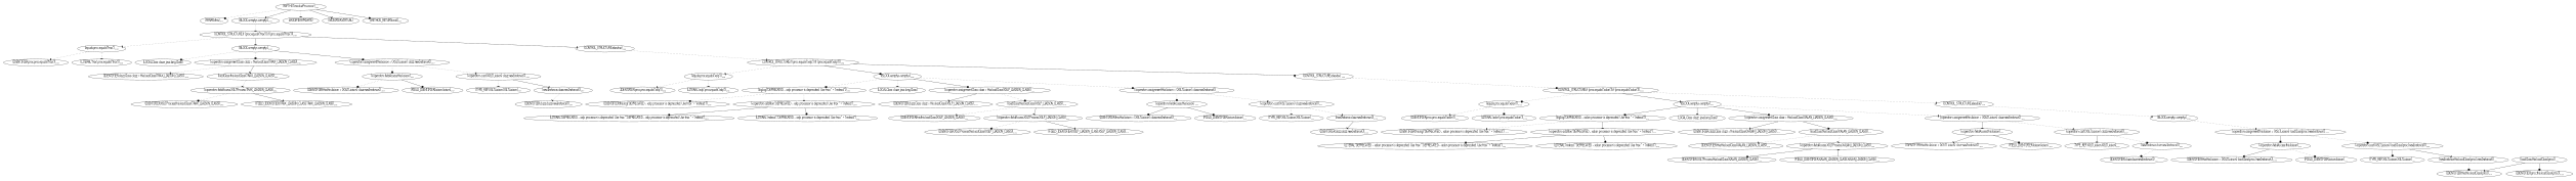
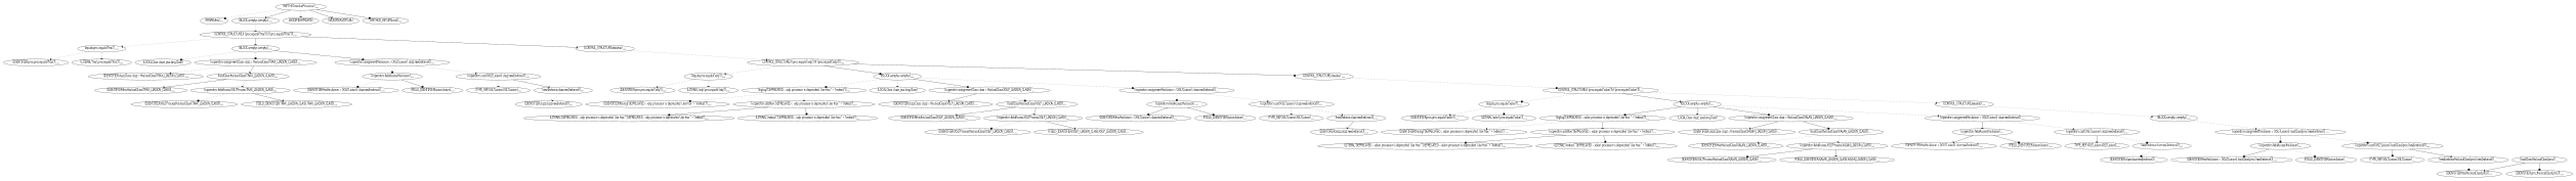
  digraph {
    fontname="Comic Neue"
    node [fontname="Comic Neue"]
    edge [arrowhead=tee fontname="Comic Neue" style=dotted]
    n1 [label=<(METHOD,resolveProcessor)<SUB>394</SUB>>]
    n2 [label=<(PARAM,this)<SUB>394</SUB>>]
    n3 [label=<(BLOCK,&lt;empty&gt;,&lt;empty&gt;)<SUB>394</SUB>>]
    n4 [label=<(MODIFIER,PRIVATE)>]
    n5 [label=<(MODIFIER,VIRTUAL)>]
    n6 [label=<(METHOD_RETURN,void)<SUB>394</SUB>>]
    n7 [label=<(CONTROL_STRUCTURE,if (proc.equals(&quot;trax&quot;)),if (proc.equals(&quot;trax&quot;)))<SUB>395</SUB>>]
    n8 [label=<(equals,proc.equals(&quot;trax&quot;))<SUB>395</SUB>>]
    n9 [label=<(BLOCK,&lt;empty&gt;,&lt;empty&gt;)<SUB>395</SUB>>]
    n10 [label=<(CONTROL_STRUCTURE,else,else)<SUB>398</SUB>>]
    n11 [label=<(IDENTIFIER,proc,proc.equals(&quot;trax&quot;))<SUB>395</SUB>>]
    n12 [label=<(LITERAL,&quot;trax&quot;,proc.equals(&quot;trax&quot;))<SUB>395</SUB>>]
    n13 [label=<(LOCAL,Class clazz: java.lang.Class)>]
    n14 [label=<(&lt;operator&gt;.assignment,Class clazz = this.loadClass(TRAX_LIAISON_CLASS))<SUB>396</SUB>>]
    n15 [label=<(&lt;operator&gt;.assignment,this.liaison = (XSLTLiaison) clazz.newInstance())<SUB>397</SUB>>]
    n16 [label=<(CONTROL_STRUCTURE,if (proc.equals(&quot;xslp&quot;)),if (proc.equals(&quot;xslp&quot;)))<SUB>398</SUB>>]
    n17 [label=<(IDENTIFIER,clazz,Class clazz = this.loadClass(TRAX_LIAISON_CLASS))<SUB>396</SUB>>]
    n18 [label=<(loadClass,this.loadClass(TRAX_LIAISON_CLASS))<SUB>396</SUB>>]
    n19 [label=<(&lt;operator&gt;.fieldAccess,this.liaison)<SUB>397</SUB>>]
    n20 [label=<(&lt;operator&gt;.cast,(XSLTLiaison) clazz.newInstance())<SUB>397</SUB>>]
+   n21 [label=<(IDENTIFIER,this,this.loadClass(TRAX_LIAISON_CLASS))<SUB>396</SUB>>]
    n22 [label=<(&lt;operator&gt;.fieldAccess,XSLTProcess.TRAX_LIAISON_CLASS)<SUB>396</SUB>>]
    n23 [label=<(IDENTIFIER,XSLTProcess,this.loadClass(TRAX_LIAISON_CLASS))<SUB>396</SUB>>]
-   n24 [label=<(FIELD_IDENTIFIER,TRAX_LIAISON_CLASS,TRAX_LIAISON_CLASS)<SUB>396</SUB>>]
+   n24 [label=<(FIELD_IDENTIFIER,TRAX_LIAISON_CLASS,TRAX_LIAISON_CLASS)<SUB>391</SUB>>]
    n25 [label=<(IDENTIFIER,this,this.liaison = (XSLTLiaison) clazz.newInstance())<SUB>397</SUB>>]
    n26 [label=<(FIELD_IDENTIFIER,liaison,liaison)<SUB>397</SUB>>]
    n27 [label=<(TYPE_REF,XSLTLiaison,XSLTLiaison)<SUB>397</SUB>>]
    n28 [label=<(newInstance,clazz.newInstance())<SUB>397</SUB>>]
    n29 [label=<(IDENTIFIER,clazz,clazz.newInstance())<SUB>397</SUB>>]
    n30 [label=<(equals,proc.equals(&quot;xslp&quot;))<SUB>398</SUB>>]
    n31 [label=<(BLOCK,&lt;empty&gt;,&lt;empty&gt;)<SUB>398</SUB>>]
    n32 [label=<(CONTROL_STRUCTURE,else,else)<SUB>403</SUB>>]
    n33 [label=<(IDENTIFIER,proc,proc.equals(&quot;xslp&quot;))<SUB>398</SUB>>]
    n34 [label=<(LITERAL,&quot;xslp&quot;,proc.equals(&quot;xslp&quot;))<SUB>398</SUB>>]
    n35 [label=<(log,log(&quot;DEPRECATED - xslp processor is deprecated. Use trax &quot; + &quot;instead.&quot;))<SUB>399</SUB>>]
    n36 [label=<(LOCAL,Class clazz: java.lang.Class)>]
    n37 [label=<(&lt;operator&gt;.assignment,Class clazz = this.loadClass(XSLP_LIAISON_CLASS))<SUB>401</SUB>>]
    n38 [label=<(&lt;operator&gt;.assignment,this.liaison = (XSLTLiaison) clazz.newInstance())<SUB>402</SUB>>]
    n39 [label=<(CONTROL_STRUCTURE,if (proc.equals(&quot;xalan&quot;)),if (proc.equals(&quot;xalan&quot;)))<SUB>403</SUB>>]
    n40 [label=<(IDENTIFIER,this,log(&quot;DEPRECATED - xslp processor is deprecated. Use trax &quot; + &quot;instead.&quot;))<SUB>399</SUB>>]
    n41 [label=<(&lt;operator&gt;.addition,&quot;DEPRECATED - xslp processor is deprecated. Use trax &quot; + &quot;instead.&quot;)<SUB>399</SUB>>]
    n42 [label=<(IDENTIFIER,clazz,Class clazz = this.loadClass(XSLP_LIAISON_CLASS))<SUB>401</SUB>>]
    n43 [label=<(loadClass,this.loadClass(XSLP_LIAISON_CLASS))<SUB>401</SUB>>]
    n44 [label=<(&lt;operator&gt;.fieldAccess,this.liaison)<SUB>402</SUB>>]
    n45 [label=<(&lt;operator&gt;.cast,(XSLTLiaison) clazz.newInstance())<SUB>402</SUB>>]
    n46 [label=<(LITERAL,&quot;DEPRECATED - xslp processor is deprecated. Use trax &quot;,&quot;DEPRECATED - xslp processor is deprecated. Use trax &quot; + &quot;instead.&quot;)<SUB>399</SUB>>]
    n47 [label=<(LITERAL,&quot;instead.&quot;,&quot;DEPRECATED - xslp processor is deprecated. Use trax &quot; + &quot;instead.&quot;)<SUB>400</SUB>>]
    n48 [label=<(IDENTIFIER,this,this.loadClass(XSLP_LIAISON_CLASS))<SUB>401</SUB>>]
    n49 [label=<(&lt;operator&gt;.fieldAccess,XSLTProcess.XSLP_LIAISON_CLASS)<SUB>401</SUB>>]
    n50 [label=<(IDENTIFIER,XSLTProcess,this.loadClass(XSLP_LIAISON_CLASS))<SUB>401</SUB>>]
    n51 [label=<(FIELD_IDENTIFIER,XSLP_LIAISON_CLASS,XSLP_LIAISON_CLASS)<SUB>401</SUB>>]
    n52 [label=<(IDENTIFIER,this,this.liaison = (XSLTLiaison) clazz.newInstance())<SUB>402</SUB>>]
    n53 [label=<(FIELD_IDENTIFIER,liaison,liaison)<SUB>402</SUB>>]
    n54 [label=<(TYPE_REF,XSLTLiaison,XSLTLiaison)<SUB>402</SUB>>]
    n55 [label=<(newInstance,clazz.newInstance())<SUB>402</SUB>>]
    n56 [label=<(IDENTIFIER,clazz,clazz.newInstance())<SUB>402</SUB>>]
    n57 [label=<(equals,proc.equals(&quot;xalan&quot;))<SUB>403</SUB>>]
    n58 [label=<(BLOCK,&lt;empty&gt;,&lt;empty&gt;)<SUB>403</SUB>>]
    n59 [label=<(CONTROL_STRUCTURE,else,else)<SUB>408</SUB>>]
    n60 [label=<(IDENTIFIER,proc,proc.equals(&quot;xalan&quot;))<SUB>403</SUB>>]
    n61 [label=<(LITERAL,&quot;xalan&quot;,proc.equals(&quot;xalan&quot;))<SUB>403</SUB>>]
    n62 [label=<(log,log(&quot;DEPRECATED - xalan processor is deprecated. Use trax &quot; + &quot;instead.&quot;))<SUB>404</SUB>>]
    n63 [label=<(LOCAL,Class clazz: java.lang.Class)>]
    n64 [label=<(&lt;operator&gt;.assignment,Class clazz = this.loadClass(XALAN_LIAISON_CLASS))<SUB>406</SUB>>]
    n65 [label=<(&lt;operator&gt;.assignment,this.liaison = (XSLTLiaison) clazz.newInstance())<SUB>407</SUB>>]
    n66 [label=<(BLOCK,&lt;empty&gt;,&lt;empty&gt;)<SUB>408</SUB>>]
    n67 [label=<(IDENTIFIER,this,log(&quot;DEPRECATED - xalan processor is deprecated. Use trax &quot; + &quot;instead.&quot;))<SUB>404</SUB>>]
    n68 [label=<(&lt;operator&gt;.addition,&quot;DEPRECATED - xalan processor is deprecated. Use trax &quot; + &quot;instead.&quot;)<SUB>404</SUB>>]
    n69 [label=<(IDENTIFIER,clazz,Class clazz = this.loadClass(XALAN_LIAISON_CLASS))<SUB>406</SUB>>]
    n70 [label=<(loadClass,this.loadClass(XALAN_LIAISON_CLASS))<SUB>406</SUB>>]
    n71 [label=<(&lt;operator&gt;.fieldAccess,this.liaison)<SUB>407</SUB>>]
    n72 [label=<(&lt;operator&gt;.cast,(XSLTLiaison) clazz.newInstance())<SUB>407</SUB>>]
    n73 [label=<(LITERAL,&quot;DEPRECATED - xalan processor is deprecated. Use trax &quot;,&quot;DEPRECATED - xalan processor is deprecated. Use trax &quot; + &quot;instead.&quot;)<SUB>404</SUB>>]
    n74 [label=<(LITERAL,&quot;instead.&quot;,&quot;DEPRECATED - xalan processor is deprecated. Use trax &quot; + &quot;instead.&quot;)<SUB>405</SUB>>]
    n75 [label=<(IDENTIFIER,this,this.loadClass(XALAN_LIAISON_CLASS))<SUB>406</SUB>>]
    n76 [label=<(&lt;operator&gt;.fieldAccess,XSLTProcess.XALAN_LIAISON_CLASS)<SUB>406</SUB>>]
    n77 [label=<(IDENTIFIER,XSLTProcess,this.loadClass(XALAN_LIAISON_CLASS))<SUB>406</SUB>>]
    n78 [label=<(FIELD_IDENTIFIER,XALAN_LIAISON_CLASS,XALAN_LIAISON_CLASS)<SUB>406</SUB>>]
    n79 [label=<(IDENTIFIER,this,this.liaison = (XSLTLiaison) clazz.newInstance())<SUB>407</SUB>>]
    n80 [label=<(FIELD_IDENTIFIER,liaison,liaison)<SUB>407</SUB>>]
    n81 [label=<(TYPE_REF,XSLTLiaison,XSLTLiaison)<SUB>407</SUB>>]
    n82 [label=<(newInstance,clazz.newInstance())<SUB>407</SUB>>]
    n83 [label=<(IDENTIFIER,clazz,clazz.newInstance())<SUB>407</SUB>>]
    n84 [label=<(&lt;operator&gt;.assignment,this.liaison = (XSLTLiaison) loadClass(proc).newInstance())<SUB>409</SUB>>]
    n85 [label=<(&lt;operator&gt;.fieldAccess,this.liaison)<SUB>409</SUB>>]
    n86 [label=<(&lt;operator&gt;.cast,(XSLTLiaison) loadClass(proc).newInstance())<SUB>409</SUB>>]
    n87 [label=<(IDENTIFIER,this,this.liaison = (XSLTLiaison) loadClass(proc).newInstance())<SUB>409</SUB>>]
    n88 [label=<(FIELD_IDENTIFIER,liaison,liaison)<SUB>409</SUB>>]
    n89 [label=<(TYPE_REF,XSLTLiaison,XSLTLiaison)<SUB>409</SUB>>]
    n90 [label=<(newInstance,this.loadClass(proc).newInstance())<SUB>409</SUB>>]
    n91 [label=<(IDENTIFIER,this,this.loadClass(proc))<SUB>409</SUB>>]
    n92 [label=<(loadClass,this.loadClass(proc))<SUB>409</SUB>>]
    n93 [label=<(IDENTIFIER,proc,this.loadClass(proc))<SUB>409</SUB>>]
    n1 -> n2 [arrowhead=box]
    n1 -> n3 [style=solid]
    n1 -> n4
    n1 -> n5 [style=solid]
    n1 -> n6 [arrowhead=box style=solid]
    n3 -> n7
    n7 -> n8
    n7 -> n9 [style=solid]
    n7 -> n10 [style=solid]
    n8 -> n11
    n8 -> n12
    n9 -> n13 [arrowhead=box]
    n9 -> n14 [arrowhead=box]
    n9 -> n15 [arrowhead=box style=solid]
    n10 -> n16
    n14 -> n17
    n14 -> n18 [style=solid]
    n15 -> n19 [arrowhead=box]
    n15 -> n20
    n16 -> n30
    n16 -> n31 [arrowhead=box style=solid]
    n16 -> n32 [arrowhead=box style=solid]
+   n18 -> n21 [style=solid]
    n18 -> n22
    n19 -> n25 [arrowhead=box]
    n19 -> n26 [arrowhead=box style=solid]
    n20 -> n27
    n20 -> n28 [style=solid]
    n22 -> n23 [arrowhead=box]
    n22 -> n24 [style=solid]
    n28 -> n29
    n30 -> n33
    n30 -> n34
    n31 -> n35 [arrowhead=box]
    n31 -> n36
    n31 -> n37 [arrowhead=box style=solid]
    n31 -> n38 [arrowhead=box]
    n32 -> n39 [arrowhead=box]
    n35 -> n40 [arrowhead=box]
    n35 -> n41
    n37 -> n42 [style=solid]
    n37 -> n43 [arrowhead=box]
    n38 -> n44 [arrowhead=box]
    n38 -> n45
    n39 -> n57 [arrowhead=box]
    n39 -> n58 [style=solid]
    n39 -> n59
    n41 -> n46 [arrowhead=box style=solid]
    n41 -> n47 [arrowhead=box style=solid]
-   n43 -> n48
+   n43 -> n48 [style=solid]
    n43 -> n49 [style=solid]
    n44 -> n52 [arrowhead=box style=solid]
    n44 -> n53 [arrowhead=box style=solid]
    n45 -> n54
    n45 -> n55
    n49 -> n50 [arrowhead=box]
    n49 -> n51 [style=solid]
    n55 -> n56 [style=solid]
    n57 -> n60
    n57 -> n61 [arrowhead=box]
    n58 -> n62 [arrowhead=box style=solid]
    n58 -> n63 [style=solid]
    n58 -> n64 [arrowhead=box style=solid]
    n58 -> n65
    n59 -> n66
    n62 -> n67
    n62 -> n68 [style=solid]
    n64 -> n69 [style=solid]
    n64 -> n70 [arrowhead=box style=solid]
    n65 -> n71 [style=solid]
    n65 -> n72
    n66 -> n84
    n68 -> n73 [arrowhead=box style=solid]
    n68 -> n74 [arrowhead=box style=solid]
    n70 -> n75
    n70 -> n76
    n71 -> n79 [style=solid]
    n71 -> n80 [arrowhead=box style=solid]
    n72 -> n81 [style=solid]
    n72 -> n82 [arrowhead=box]
    n76 -> n77 [arrowhead=box style=solid]
-   n78 -> n76 [style=solid]
+   n76 -> n78 [style=solid]
    n82 -> n83 [arrowhead=box]
    n84 -> n85 [arrowhead=box style=solid]
    n84 -> n86 [arrowhead=box]
    n85 -> n87 [arrowhead=box style=solid]
    n85 -> n88 [arrowhead=box]
    n86 -> n89 [arrowhead=box style=solid]
    n86 -> n90 [style=solid]
    n90 -> n91 [arrowhead=box]
    n92 -> n91 [style=solid]
    n92 -> n93 [arrowhead=box style=solid]
  }
